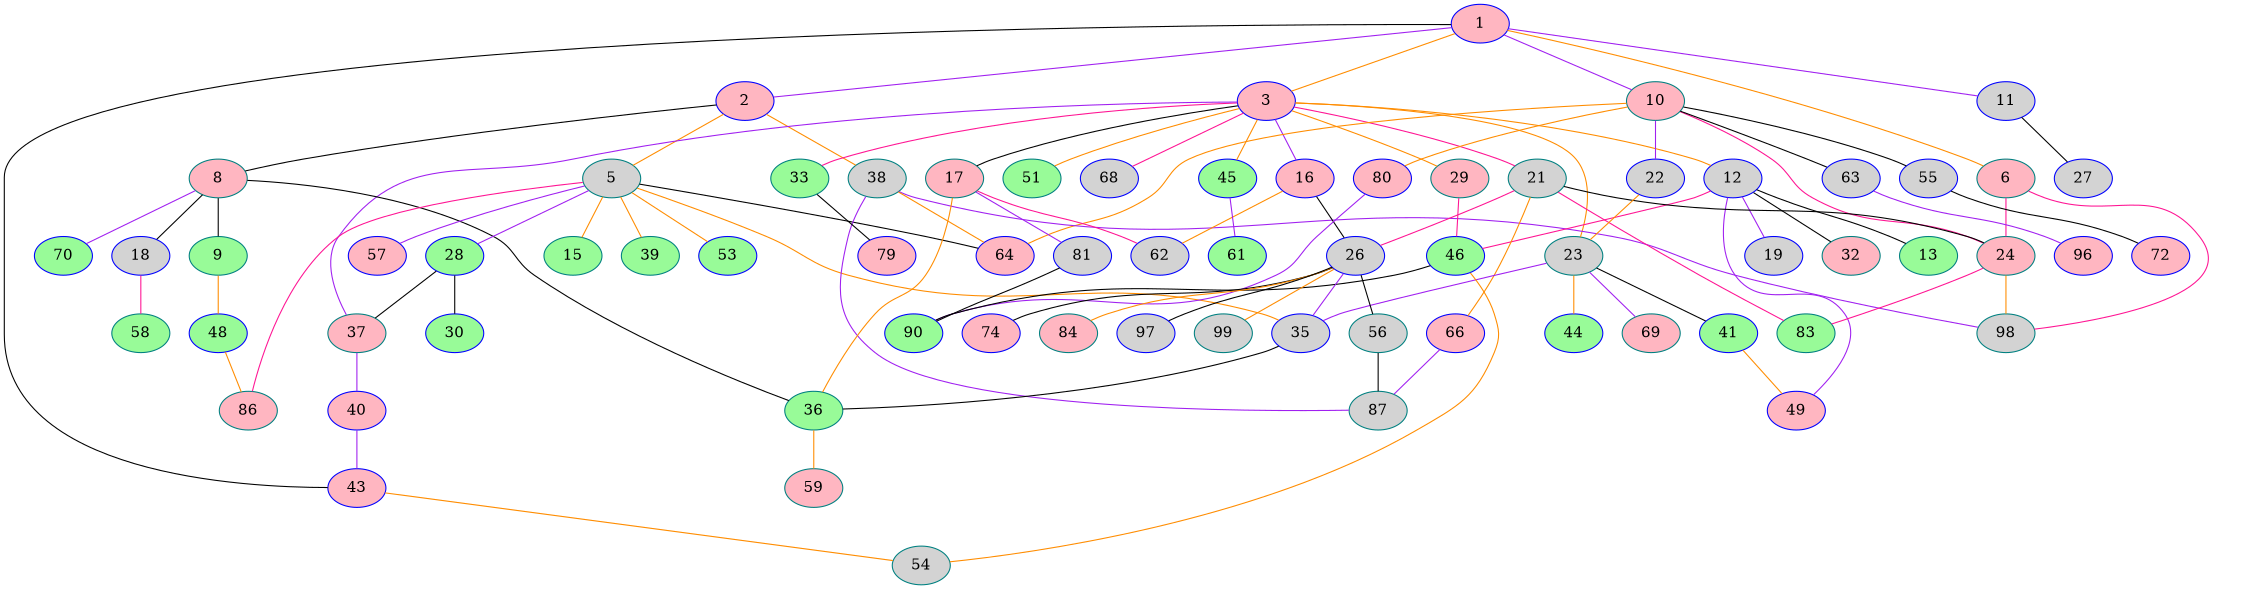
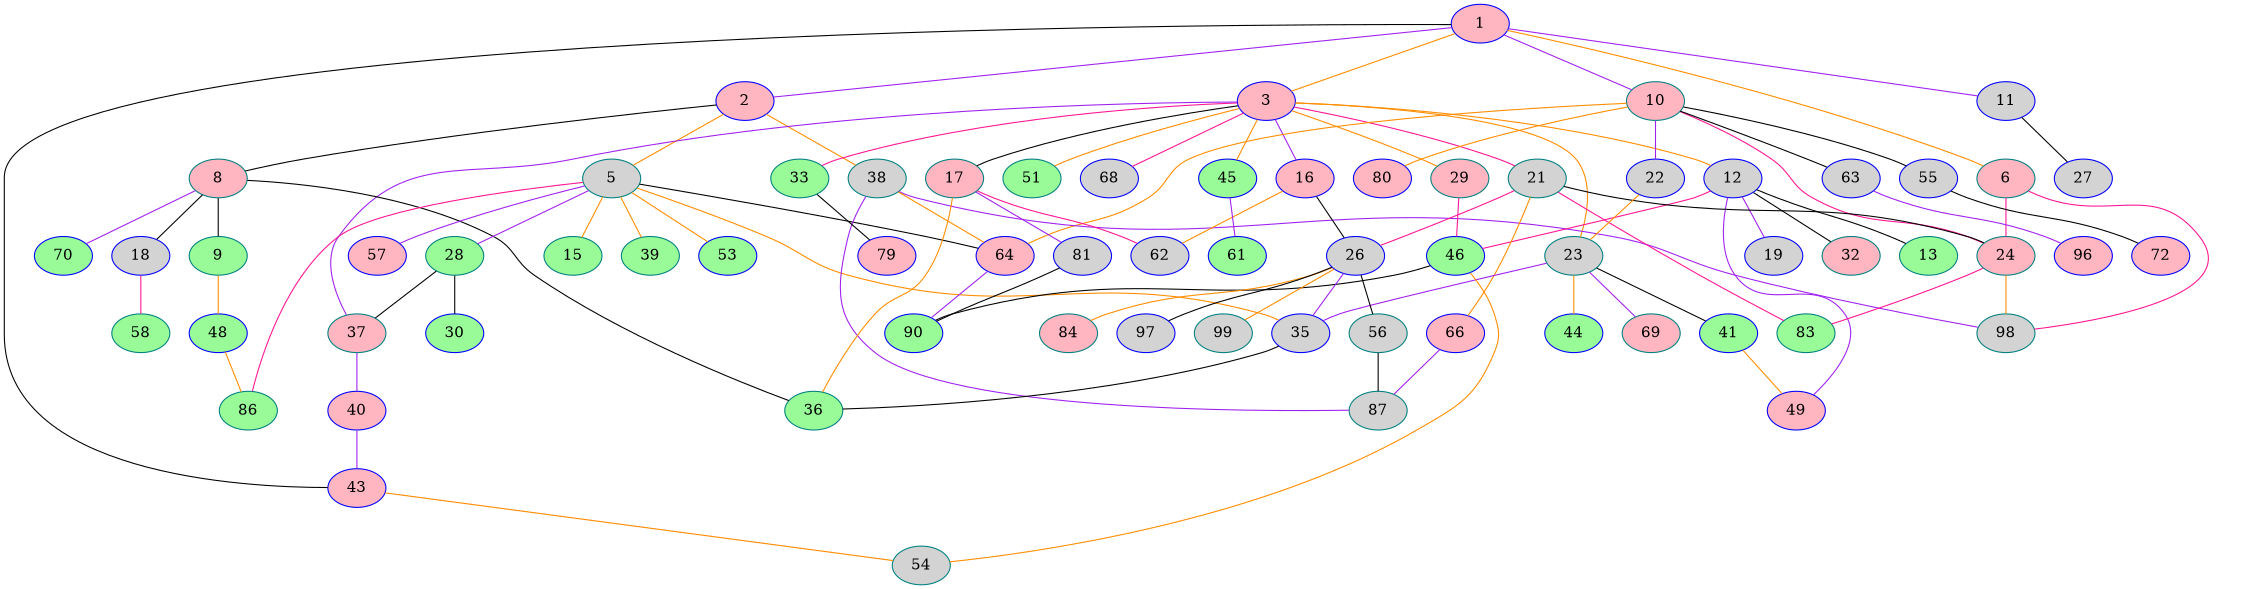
  graph {
    node [color=blue fillcolor=lightpink style=filled]
    edge [color=darkorange]
    1 [super="+71"]
    2
    3 [super="+14"]
    6 [color=teal super="+25"]
    10 [color=teal super="+20"]
    11 [fillcolor=lightgrey]
    43 [super="+94"]
    n8 [color=teal label=8 super="+8"]
    5 [color=teal fillcolor=lightgrey super="+7"]
    38 [color=teal fillcolor=lightgrey super="+91"]
    12 [fillcolor=lightgrey super="+34"]
    16 [super="+89"]
    17 [color=teal super="+75"]
    21 [color=teal fillcolor=lightgrey]
    23 [color=teal fillcolor=lightgrey super="+65"]
    29 [color=teal]
    33 [color=teal fillcolor=palegreen super="+47"]
    37 [color=teal]
    45 [fillcolor=palegreen]
    51 [color=teal fillcolor=palegreen]
    68 [fillcolor=lightgrey]
    24 [color=teal super="+60"]
    98 [color=teal fillcolor=lightgrey]
    64 [super="+82"]
    22 [fillcolor=lightgrey]
    55 [fillcolor=lightgrey super="+76"]
    63 [fillcolor=lightgrey super="+67"]
    80
    27 [fillcolor=lightgrey]
    54 [color=teal fillcolor=lightgrey]
    9 [color=teal fillcolor=palegreen]
    18 [fillcolor=lightgrey super="+77"]
    36 [color=teal fillcolor=palegreen super="+42"]
    70 [fillcolor=palegreen]
    15 [color=teal fillcolor=palegreen super="+50"]
-   28 [fillcolor=palegreen]
+   28 [color=teal fillcolor=palegreen]
    35 [fillcolor=lightgrey super="+52"]
    39 [color=teal fillcolor=palegreen]
    53 [fillcolor=palegreen]
    57
-   86 [color=teal]
+   86 [color=teal fillcolor=palegreen]
    87 [color=teal fillcolor=lightgrey]
    13 [color=teal fillcolor=palegreen]
    19 [fillcolor=lightgrey]
    32 [color=teal super="+85"]
    46 [fillcolor=palegreen super="+73"]
    49
    26 [fillcolor=lightgrey super="+31"]
    62 [fillcolor=lightgrey super="+93"]
    81 [fillcolor=lightgrey]
    66
    83 [color=teal fillcolor=palegreen super="+88"]
    41 [fillcolor=palegreen super="+100"]
    44 [fillcolor=palegreen]
    69 [color=teal]
    79
    40
    61 [fillcolor=palegreen super="+92"]
    48 [fillcolor=palegreen super="+95"]
    58 [color=teal fillcolor=palegreen]
-   59 [color=teal]
    30 [fillcolor=palegreen]
    90 [fillcolor=palegreen]
    72
    96
    56 [color=teal fillcolor=lightgrey super="+78"]
-   74
    84 [color=teal]
    97 [fillcolor=lightgrey]
    99 [color=teal fillcolor=lightgrey]
    1 -- 2 [color=purple]
    1 -- 3
    1 -- 6
    1 -- 10 [color=purple]
    1 -- 11 [color=purple]
    1 -- 43 [color=black]
    2 -- n8 [color=black]
    2 -- 5
    2 -- 38
    3 -- 12
    3 -- 16 [color=purple]
    3 -- 17 [color=black]
    3 -- 21 [color=deeppink]
    3 -- 23
    3 -- 29
    3 -- 33 [color=deeppink]
    3 -- 37 [color=purple]
    3 -- 45
    3 -- 51
    3 -- 68 [color=deeppink]
    6 -- 24 [color=deeppink]
    6 -- 98 [color=deeppink]
    10 -- 24 [color=deeppink]
    10 -- 64
    10 -- 22 [color=purple]
    10 -- 55 [color=black]
    10 -- 63 [color=black]
    10 -- 80
    11 -- 27 [color=black]
    43 -- 54
    n8 -- 9 [color=black]
    n8 -- 18 [color=black]
    n8 -- 36 [color=black]
    n8 -- 70 [color=purple]
    5 -- 64 [color=black]
    5 -- 15 [weight=2]
    5 -- 28 [color=purple]
    5 -- 35
    5 -- 39
    5 -- 53
    5 -- 57 [color=purple]
    5 -- 86 [color=deeppink]
    38 -- 98 [color=purple]
    38 -- 64
    38 -- 87 [color=purple]
    12 -- 13 [color=black]
    12 -- 19 [color=purple]
    12 -- 32 [color=black]
    12 -- 46 [color=deeppink]
    12 -- 49 [color=purple]
    16 -- 26 [color=black]
    16 -- 62
    17 -- 36
    17 -- 62 [color=deeppink]
    17 -- 81 [color=purple]
    21 -- 24 [color=black]
    21 -- 26 [color=deeppink]
    21 -- 66
    21 -- 83 [color=deeppink]
    23 -- 35 [color=purple]
    23 -- 41 [color=black]
    23 -- 44
    23 -- 69 [color=purple]
    29 -- 46 [color=deeppink]
    33 -- 79 [color=black]
    37 -- 40 [color=purple]
    45 -- 61 [color=purple]
    24 -- 98
    24 -- 83 [color=deeppink]
-   80 -- 90 [color=purple]
+   64 -- 90 [color=purple]
    22 -- 23
    55 -- 72 [color=black]
    63 -- 96 [color=purple]
    9 -- 48
    18 -- 58 [color=deeppink]
-   36 -- 59
    28 -- 37 [color=black]
    28 -- 30 [color=black]
    35 -- 36 [color=black]
    46 -- 54
    46 -- 90 [color=black]
    26 -- 35 [color=purple]
    26 -- 56 [color=black]
-   26 -- 74 [color=black]
    26 -- 84
    26 -- 97 [color=black]
    26 -- 99
    81 -- 90 [color=black]
    66 -- 87 [color=purple]
    41 -- 49
    40 -- 43 [color=purple]
    48 -- 86
    56 -- 87 [color=black]
  }
